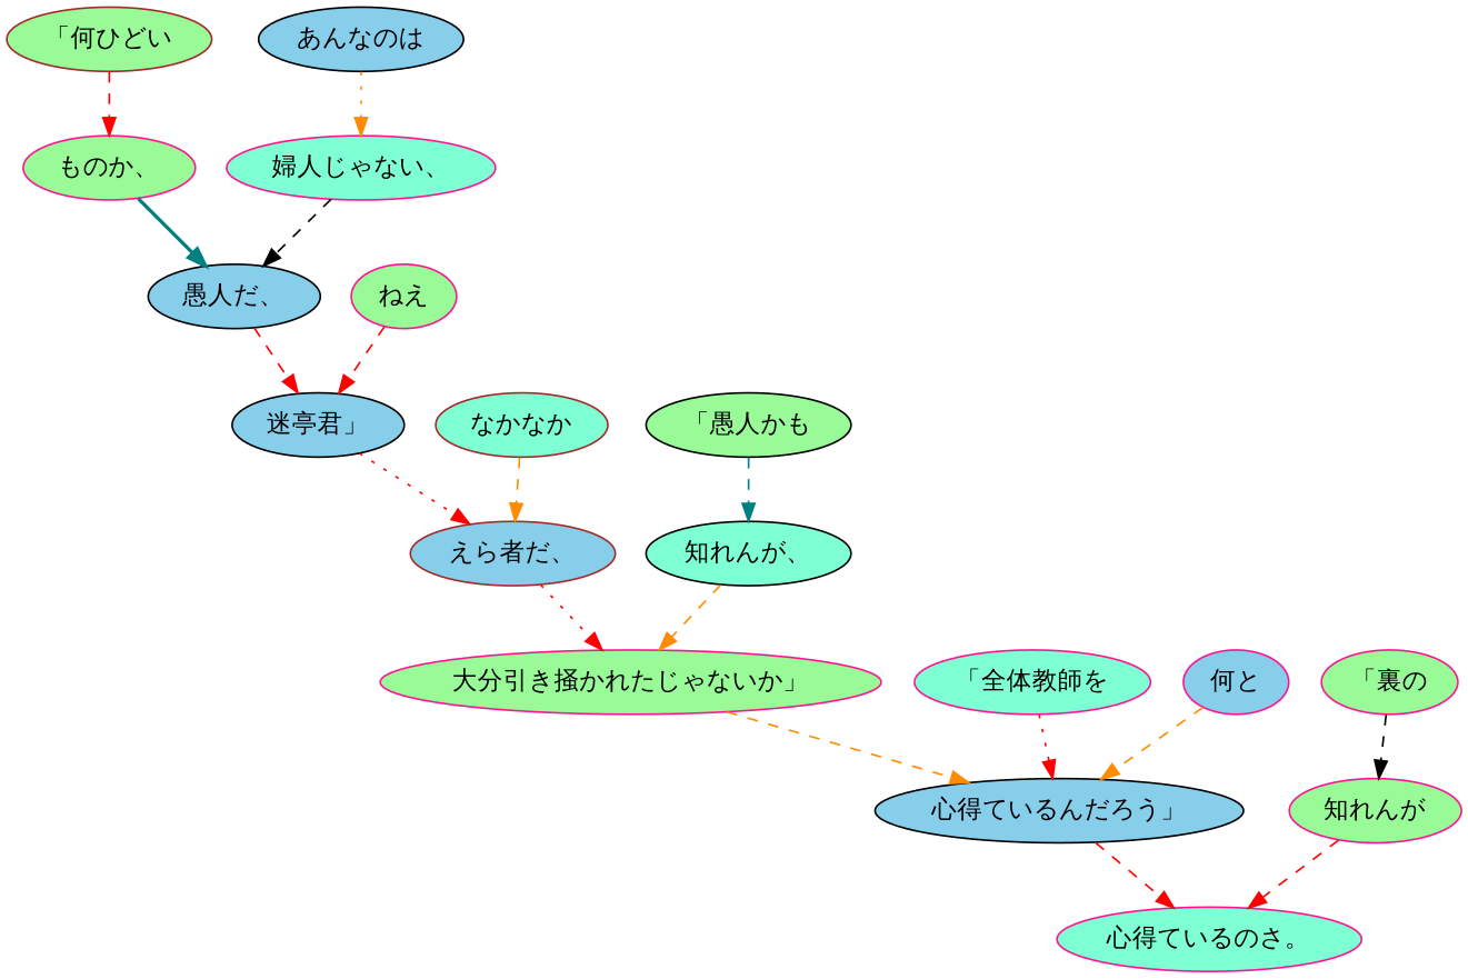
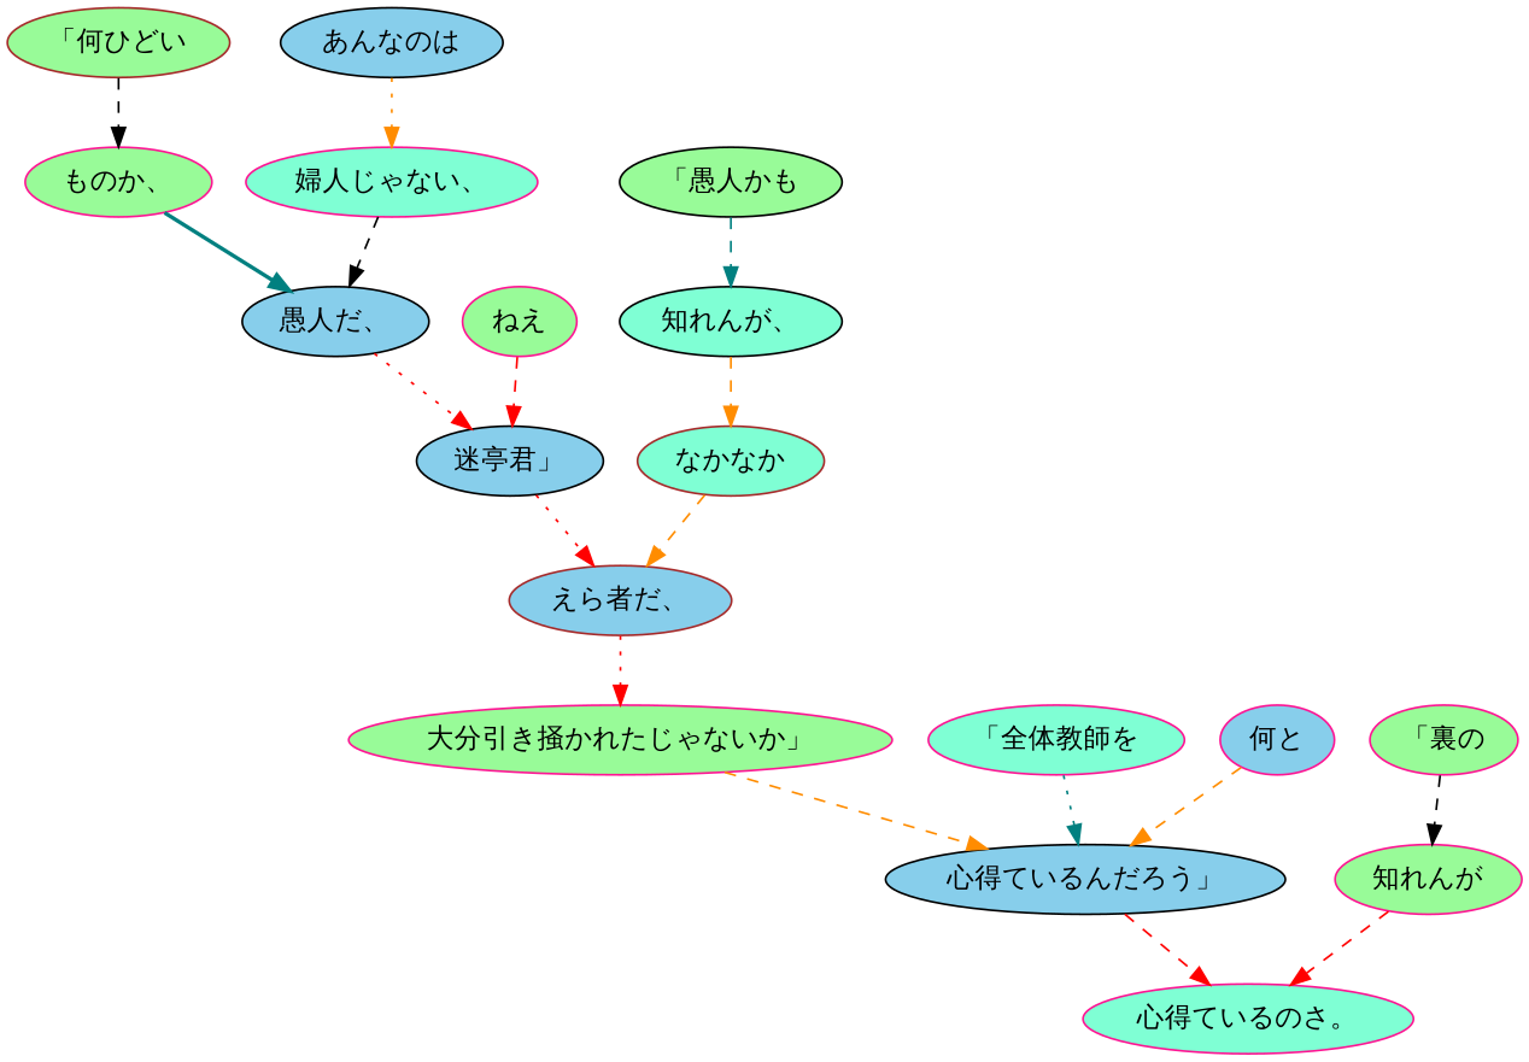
  digraph {
    fontname="Playfair Display"
    node [color=deeppink fillcolor=palegreen fontname="Playfair Display" style=filled]
    edge [color=red fontname="Playfair Display" style=dashed]
    n1 [color=brown label="「何ひどい"]
    n2 [label="ものか、"]
    n3 [color=black fillcolor=skyblue label="愚人だ、"]
    n4 [color=black fillcolor=skyblue label="迷亭君」"]
    n5 [color=black fillcolor=skyblue label="あんなのは"]
    n6 [fillcolor=aquamarine label="婦人じゃない、"]
    n7 [color=brown fillcolor=skyblue label="えら者だ、"]
    n8 [label="ねえ"]
    n9 [color=black fillcolor=aquamarine label="知れんが、"]
    n10 [label="大分引き掻かれたじゃないか」"]
    n11 [color=black label="「愚人かも"]
    n12 [color=black fillcolor=skyblue label="心得ているんだろう」"]
    n13 [color=brown fillcolor=aquamarine label="なかなか"]
    n14 [fillcolor=aquamarine label="心得ているのさ。"]
    n15 [fillcolor=aquamarine label="「全体教師を"]
    n16 [fillcolor=skyblue label="何と"]
    n17 [label="「裏の"]
    n18 [label="知れんが"]
-   n1 -> n2
+   n1 -> n2 [color=black]
    n2 -> n3 [color=teal style=bold]
-   n3 -> n4
+   n3 -> n4 [style=dotted]
    n4 -> n7 [style=dotted]
    n5 -> n6 [color=darkorange style=dotted]
    n6 -> n3 [color=black]
    n7 -> n10 [style=dotted]
    n8 -> n4
-   n9 -> n10 [color=darkorange]
+   n9 -> n13 [color=darkorange]
    n10 -> n12 [color=darkorange]
    n11 -> n9 [color=teal]
    n12 -> n14
    n13 -> n7 [color=darkorange]
-   n15 -> n12 [style=dotted]
+   n15 -> n12 [color=teal style=dotted]
    n16 -> n12 [color=darkorange]
    n17 -> n18 [color=black]
    n18 -> n14
  }
